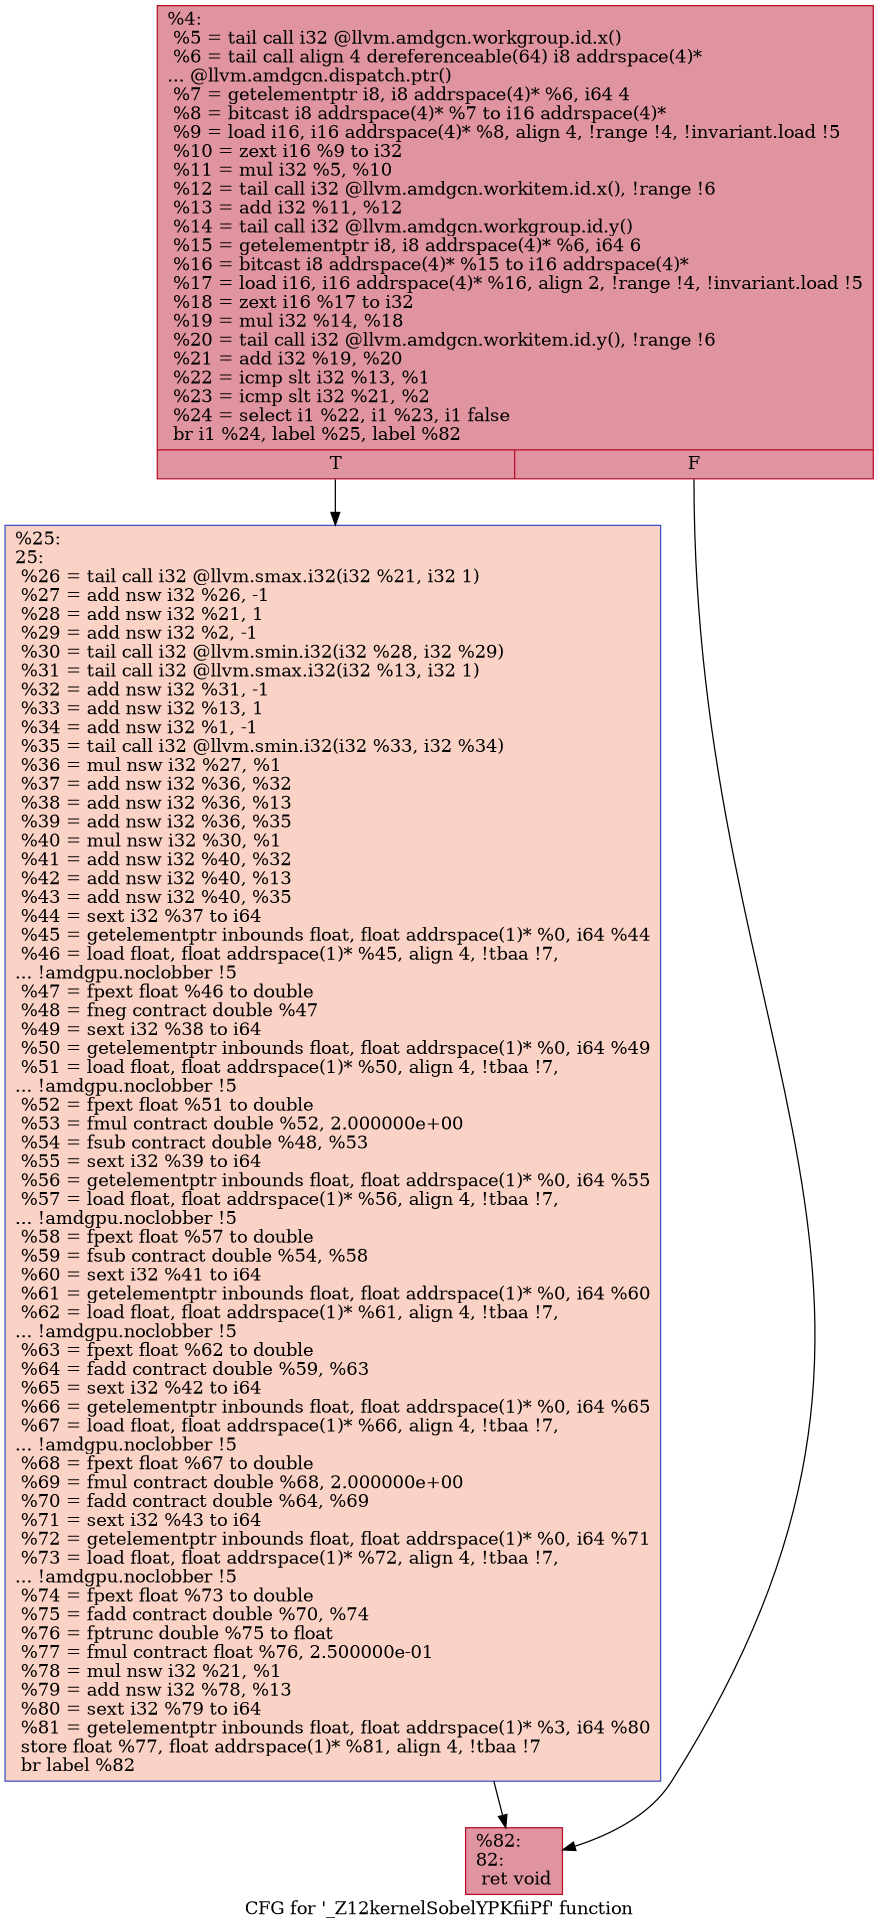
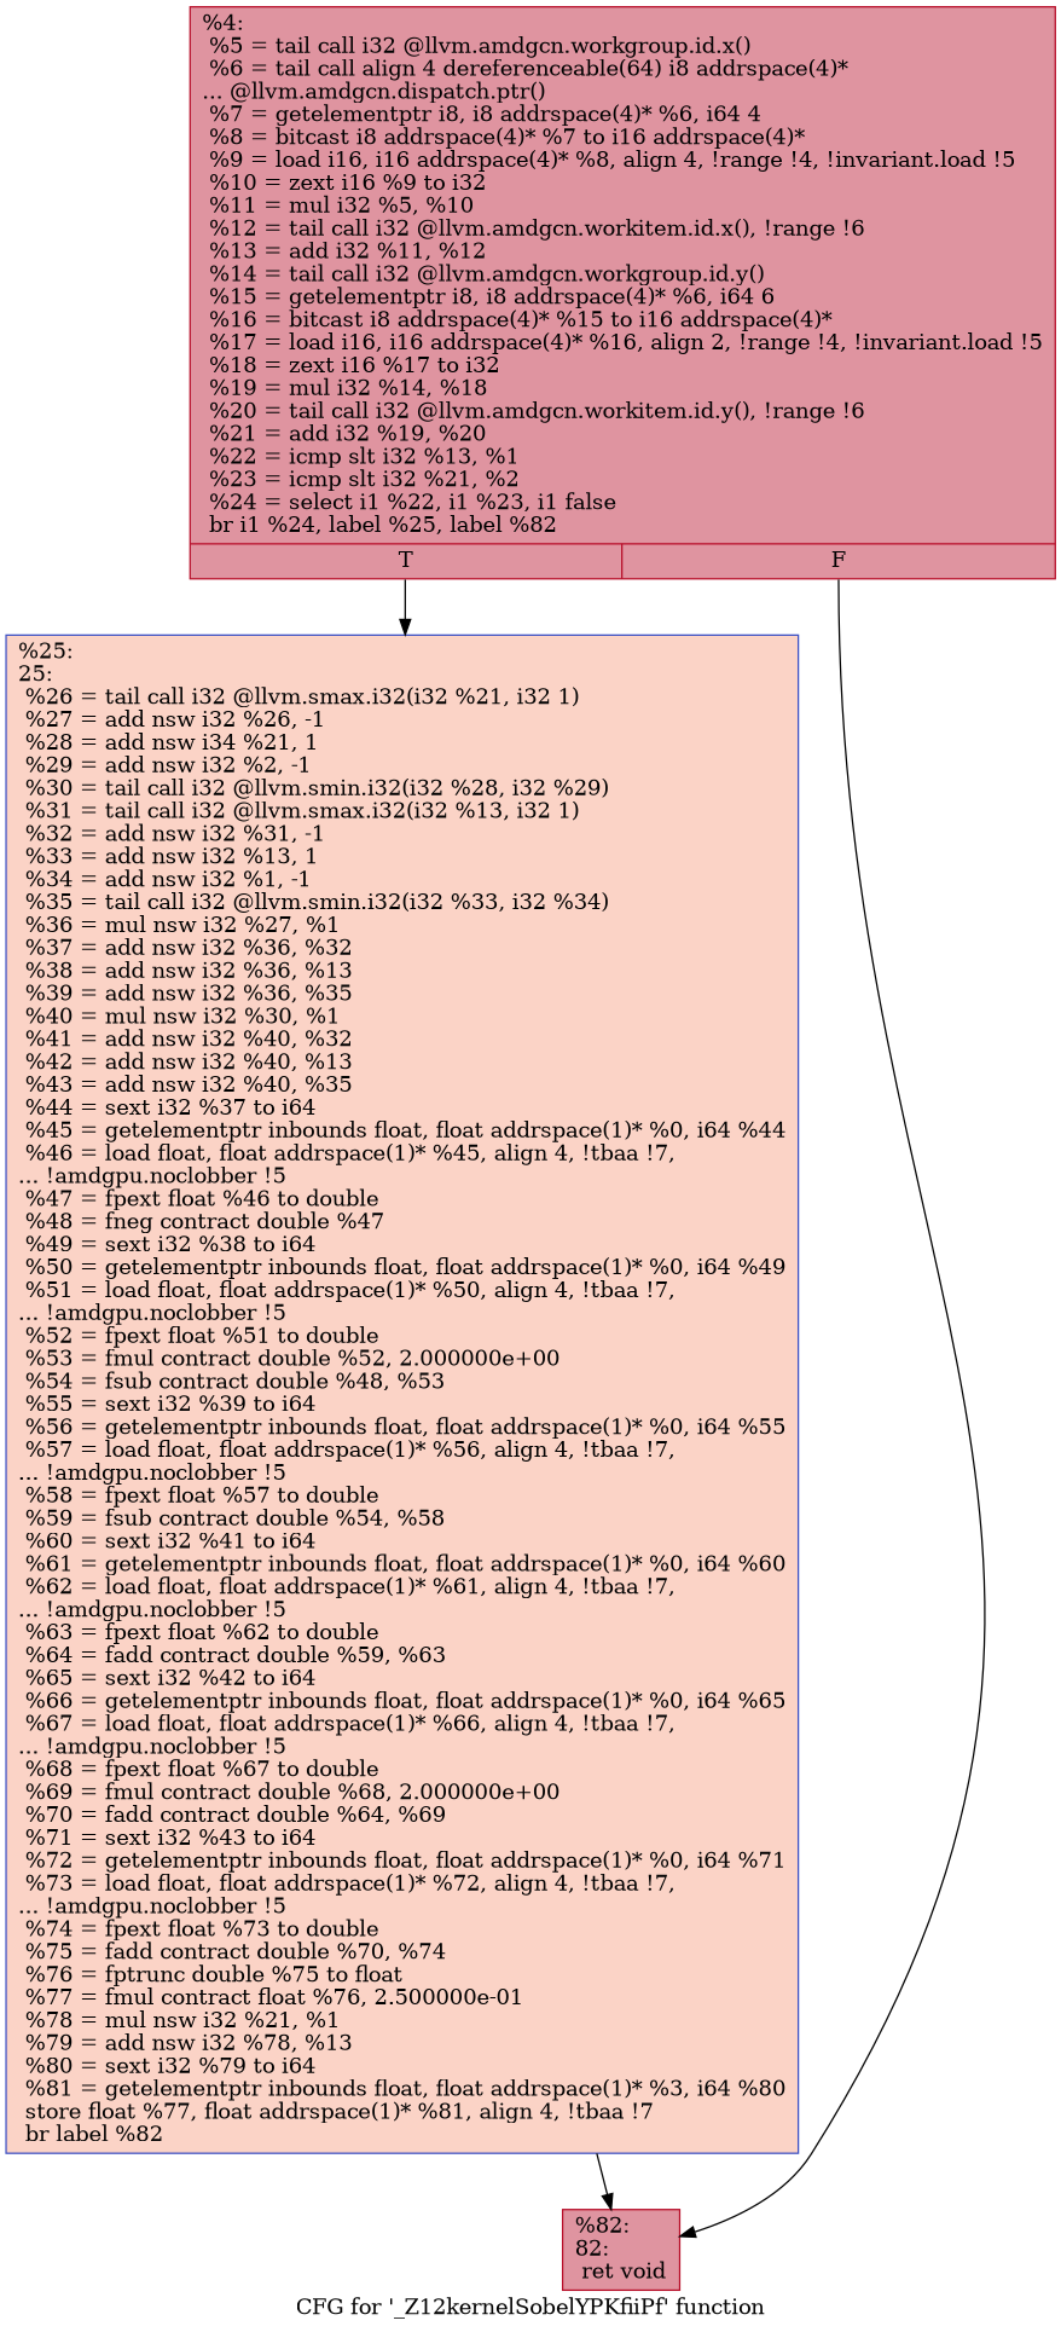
  digraph {
    label="CFG for '_Z12kernelSobelYPKfiiPf' function"
    node [color="#b70d28ff" fillcolor="#b70d2870" shape=record style=filled]
    n1 [label="{%4:\l  %5 = tail call i32 @llvm.amdgcn.workgroup.id.x()\l  %6 = tail call align 4 dereferenceable(64) i8 addrspace(4)*\l... @llvm.amdgcn.dispatch.ptr()\l  %7 = getelementptr i8, i8 addrspace(4)* %6, i64 4\l  %8 = bitcast i8 addrspace(4)* %7 to i16 addrspace(4)*\l  %9 = load i16, i16 addrspace(4)* %8, align 4, !range !4, !invariant.load !5\l  %10 = zext i16 %9 to i32\l  %11 = mul i32 %5, %10\l  %12 = tail call i32 @llvm.amdgcn.workitem.id.x(), !range !6\l  %13 = add i32 %11, %12\l  %14 = tail call i32 @llvm.amdgcn.workgroup.id.y()\l  %15 = getelementptr i8, i8 addrspace(4)* %6, i64 6\l  %16 = bitcast i8 addrspace(4)* %15 to i16 addrspace(4)*\l  %17 = load i16, i16 addrspace(4)* %16, align 2, !range !4, !invariant.load !5\l  %18 = zext i16 %17 to i32\l  %19 = mul i32 %14, %18\l  %20 = tail call i32 @llvm.amdgcn.workitem.id.y(), !range !6\l  %21 = add i32 %19, %20\l  %22 = icmp slt i32 %13, %1\l  %23 = icmp slt i32 %21, %2\l  %24 = select i1 %22, i1 %23, i1 false\l  br i1 %24, label %25, label %82\l|{<s0>T|<s1>F}}"]
-   n2 [color="#3d50c3ff" fillcolor="#f59c7d70" label="{%25:\l25:                                               \l  %26 = tail call i32 @llvm.smax.i32(i32 %21, i32 1)\l  %27 = add nsw i32 %26, -1\l  %28 = add nsw i32 %21, 1\l  %29 = add nsw i32 %2, -1\l  %30 = tail call i32 @llvm.smin.i32(i32 %28, i32 %29)\l  %31 = tail call i32 @llvm.smax.i32(i32 %13, i32 1)\l  %32 = add nsw i32 %31, -1\l  %33 = add nsw i32 %13, 1\l  %34 = add nsw i32 %1, -1\l  %35 = tail call i32 @llvm.smin.i32(i32 %33, i32 %34)\l  %36 = mul nsw i32 %27, %1\l  %37 = add nsw i32 %36, %32\l  %38 = add nsw i32 %36, %13\l  %39 = add nsw i32 %36, %35\l  %40 = mul nsw i32 %30, %1\l  %41 = add nsw i32 %40, %32\l  %42 = add nsw i32 %40, %13\l  %43 = add nsw i32 %40, %35\l  %44 = sext i32 %37 to i64\l  %45 = getelementptr inbounds float, float addrspace(1)* %0, i64 %44\l  %46 = load float, float addrspace(1)* %45, align 4, !tbaa !7,\l... !amdgpu.noclobber !5\l  %47 = fpext float %46 to double\l  %48 = fneg contract double %47\l  %49 = sext i32 %38 to i64\l  %50 = getelementptr inbounds float, float addrspace(1)* %0, i64 %49\l  %51 = load float, float addrspace(1)* %50, align 4, !tbaa !7,\l... !amdgpu.noclobber !5\l  %52 = fpext float %51 to double\l  %53 = fmul contract double %52, 2.000000e+00\l  %54 = fsub contract double %48, %53\l  %55 = sext i32 %39 to i64\l  %56 = getelementptr inbounds float, float addrspace(1)* %0, i64 %55\l  %57 = load float, float addrspace(1)* %56, align 4, !tbaa !7,\l... !amdgpu.noclobber !5\l  %58 = fpext float %57 to double\l  %59 = fsub contract double %54, %58\l  %60 = sext i32 %41 to i64\l  %61 = getelementptr inbounds float, float addrspace(1)* %0, i64 %60\l  %62 = load float, float addrspace(1)* %61, align 4, !tbaa !7,\l... !amdgpu.noclobber !5\l  %63 = fpext float %62 to double\l  %64 = fadd contract double %59, %63\l  %65 = sext i32 %42 to i64\l  %66 = getelementptr inbounds float, float addrspace(1)* %0, i64 %65\l  %67 = load float, float addrspace(1)* %66, align 4, !tbaa !7,\l... !amdgpu.noclobber !5\l  %68 = fpext float %67 to double\l  %69 = fmul contract double %68, 2.000000e+00\l  %70 = fadd contract double %64, %69\l  %71 = sext i32 %43 to i64\l  %72 = getelementptr inbounds float, float addrspace(1)* %0, i64 %71\l  %73 = load float, float addrspace(1)* %72, align 4, !tbaa !7,\l... !amdgpu.noclobber !5\l  %74 = fpext float %73 to double\l  %75 = fadd contract double %70, %74\l  %76 = fptrunc double %75 to float\l  %77 = fmul contract float %76, 2.500000e-01\l  %78 = mul nsw i32 %21, %1\l  %79 = add nsw i32 %78, %13\l  %80 = sext i32 %79 to i64\l  %81 = getelementptr inbounds float, float addrspace(1)* %3, i64 %80\l  store float %77, float addrspace(1)* %81, align 4, !tbaa !7\l  br label %82\l}"]
+   n2 [color="#3d50c3ff" fillcolor="#f59c7d70" label="{%25:\l25:                                               \l  %26 = tail call i32 @llvm.smax.i32(i32 %21, i32 1)\l  %27 = add nsw i32 %26, -1\l  %28 = add nsw i34 %21, 1\l  %29 = add nsw i32 %2, -1\l  %30 = tail call i32 @llvm.smin.i32(i32 %28, i32 %29)\l  %31 = tail call i32 @llvm.smax.i32(i32 %13, i32 1)\l  %32 = add nsw i32 %31, -1\l  %33 = add nsw i32 %13, 1\l  %34 = add nsw i32 %1, -1\l  %35 = tail call i32 @llvm.smin.i32(i32 %33, i32 %34)\l  %36 = mul nsw i32 %27, %1\l  %37 = add nsw i32 %36, %32\l  %38 = add nsw i32 %36, %13\l  %39 = add nsw i32 %36, %35\l  %40 = mul nsw i32 %30, %1\l  %41 = add nsw i32 %40, %32\l  %42 = add nsw i32 %40, %13\l  %43 = add nsw i32 %40, %35\l  %44 = sext i32 %37 to i64\l  %45 = getelementptr inbounds float, float addrspace(1)* %0, i64 %44\l  %46 = load float, float addrspace(1)* %45, align 4, !tbaa !7,\l... !amdgpu.noclobber !5\l  %47 = fpext float %46 to double\l  %48 = fneg contract double %47\l  %49 = sext i32 %38 to i64\l  %50 = getelementptr inbounds float, float addrspace(1)* %0, i64 %49\l  %51 = load float, float addrspace(1)* %50, align 4, !tbaa !7,\l... !amdgpu.noclobber !5\l  %52 = fpext float %51 to double\l  %53 = fmul contract double %52, 2.000000e+00\l  %54 = fsub contract double %48, %53\l  %55 = sext i32 %39 to i64\l  %56 = getelementptr inbounds float, float addrspace(1)* %0, i64 %55\l  %57 = load float, float addrspace(1)* %56, align 4, !tbaa !7,\l... !amdgpu.noclobber !5\l  %58 = fpext float %57 to double\l  %59 = fsub contract double %54, %58\l  %60 = sext i32 %41 to i64\l  %61 = getelementptr inbounds float, float addrspace(1)* %0, i64 %60\l  %62 = load float, float addrspace(1)* %61, align 4, !tbaa !7,\l... !amdgpu.noclobber !5\l  %63 = fpext float %62 to double\l  %64 = fadd contract double %59, %63\l  %65 = sext i32 %42 to i64\l  %66 = getelementptr inbounds float, float addrspace(1)* %0, i64 %65\l  %67 = load float, float addrspace(1)* %66, align 4, !tbaa !7,\l... !amdgpu.noclobber !5\l  %68 = fpext float %67 to double\l  %69 = fmul contract double %68, 2.000000e+00\l  %70 = fadd contract double %64, %69\l  %71 = sext i32 %43 to i64\l  %72 = getelementptr inbounds float, float addrspace(1)* %0, i64 %71\l  %73 = load float, float addrspace(1)* %72, align 4, !tbaa !7,\l... !amdgpu.noclobber !5\l  %74 = fpext float %73 to double\l  %75 = fadd contract double %70, %74\l  %76 = fptrunc double %75 to float\l  %77 = fmul contract float %76, 2.500000e-01\l  %78 = mul nsw i32 %21, %1\l  %79 = add nsw i32 %78, %13\l  %80 = sext i32 %79 to i64\l  %81 = getelementptr inbounds float, float addrspace(1)* %3, i64 %80\l  store float %77, float addrspace(1)* %81, align 4, !tbaa !7\l  br label %82\l}"]
    n3 [label="{%82:\l82:                                               \l  ret void\l}"]
    n1 -> n2 [tailport=s0]
    n1 -> n3 [tailport=s1]
    n2 -> n3
  }
